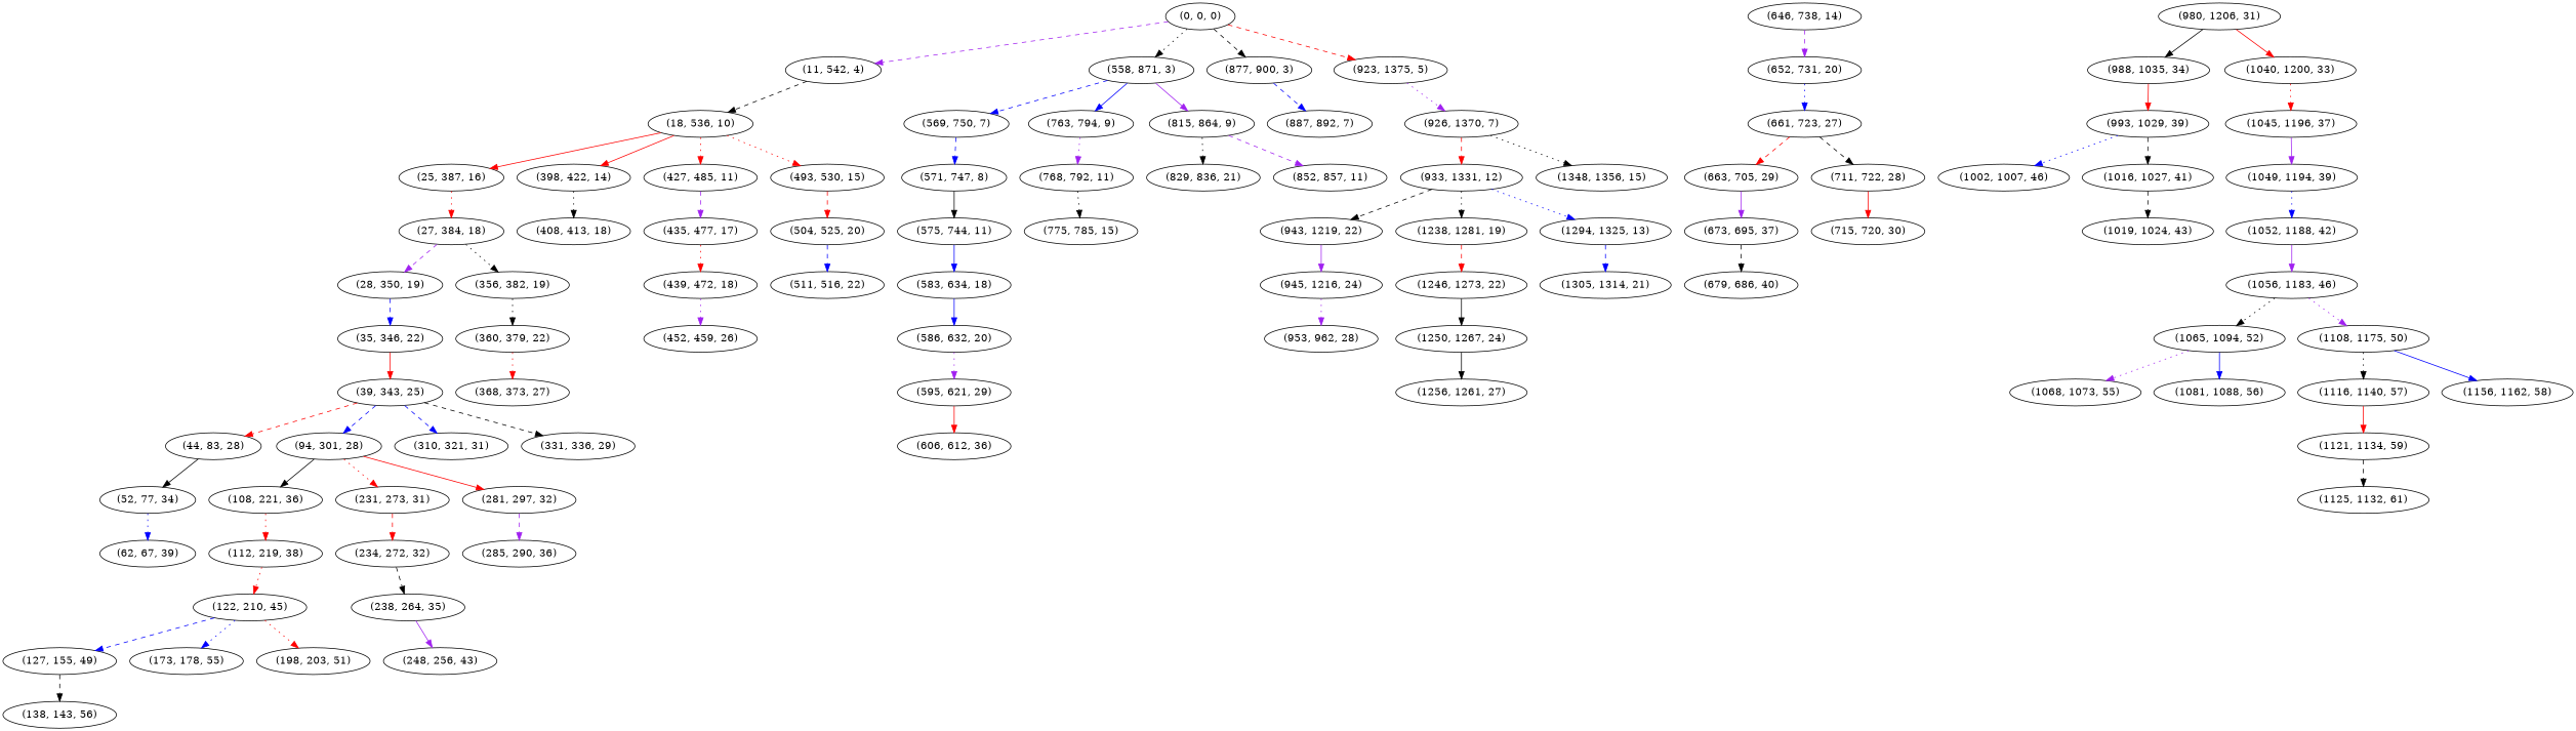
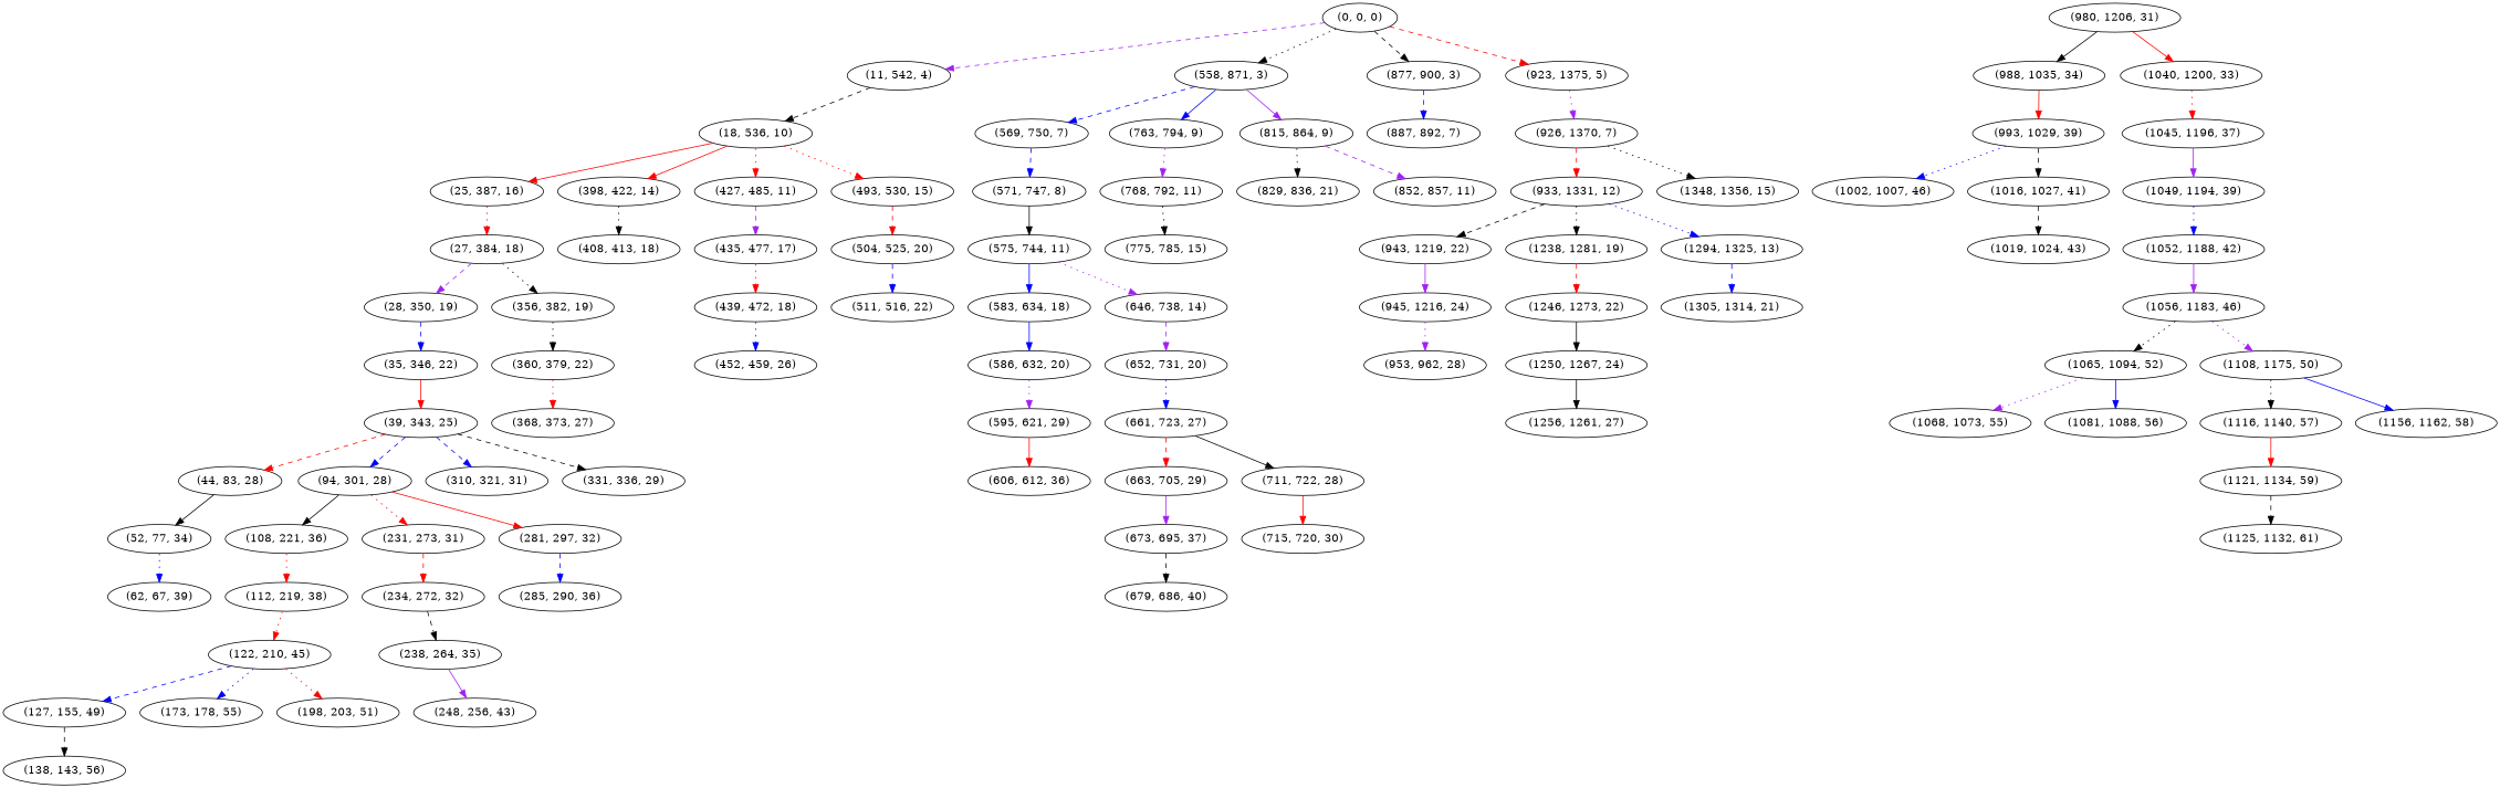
  digraph {
    edge [color=black style=dotted]
    "(0, 0, 0)"
    "(11, 542, 4)"
    "(558, 871, 3)"
    "(877, 900, 3)"
    "(923, 1375, 5)"
    "(18, 536, 10)"
    "(569, 750, 7)"
    "(763, 794, 9)"
    "(815, 864, 9)"
    "(887, 892, 7)"
    "(926, 1370, 7)"
    "(25, 387, 16)"
    "(398, 422, 14)"
    "(427, 485, 11)"
    "(493, 530, 15)"
    "(27, 384, 18)"
    "(408, 413, 18)"
    "(435, 477, 17)"
    "(504, 525, 20)"
    "(28, 350, 19)"
    "(356, 382, 19)"
    "(35, 346, 22)"
    "(360, 379, 22)"
    "(39, 343, 25)"
    "(44, 83, 28)"
    "(94, 301, 28)"
    "(310, 321, 31)"
    "(331, 336, 29)"
    "(52, 77, 34)"
    "(108, 221, 36)"
    "(231, 273, 31)"
    "(281, 297, 32)"
    "(62, 67, 39)"
    "(112, 219, 38)"
    "(234, 272, 32)"
    "(285, 290, 36)"
    "(122, 210, 45)"
    "(127, 155, 49)"
    "(173, 178, 55)"
    "(198, 203, 51)"
    "(138, 143, 56)"
    "(238, 264, 35)"
    "(248, 256, 43)"
    "(368, 373, 27)"
    "(439, 472, 18)"
    "(452, 459, 26)"
    "(511, 516, 22)"
    "(571, 747, 8)"
    "(768, 792, 11)"
    "(829, 836, 21)"
    "(852, 857, 11)"
    "(575, 744, 11)"
    "(583, 634, 18)"
    "(646, 738, 14)"
    "(586, 632, 20)"
    "(652, 731, 20)"
    "(595, 621, 29)"
    "(606, 612, 36)"
    "(661, 723, 27)"
    "(663, 705, 29)"
    "(711, 722, 28)"
    "(673, 695, 37)"
    "(715, 720, 30)"
    "(679, 686, 40)"
    "(775, 785, 15)"
    "(933, 1331, 12)"
    "(1348, 1356, 15)"
    "(943, 1219, 22)"
    "(1238, 1281, 19)"
    "(1294, 1325, 13)"
    "(945, 1216, 24)"
    "(1246, 1273, 22)"
    "(1305, 1314, 21)"
    "(953, 962, 28)"
    "(980, 1206, 31)"
    "(988, 1035, 34)"
    "(1040, 1200, 33)"
    "(993, 1029, 39)"
    "(1045, 1196, 37)"
    "(1002, 1007, 46)"
    "(1016, 1027, 41)"
    "(1019, 1024, 43)"
    "(1049, 1194, 39)"
    "(1052, 1188, 42)"
    "(1056, 1183, 46)"
    "(1065, 1094, 52)"
    "(1108, 1175, 50)"
    "(1068, 1073, 55)"
    "(1081, 1088, 56)"
    "(1116, 1140, 57)"
    "(1156, 1162, 58)"
    "(1121, 1134, 59)"
    "(1125, 1132, 61)"
    "(1250, 1267, 24)"
    "(1256, 1261, 27)"
    "(0, 0, 0)" -> "(11, 542, 4)" [color=purple style=dashed]
    "(0, 0, 0)" -> "(558, 871, 3)"
    "(0, 0, 0)" -> "(877, 900, 3)" [style=dashed]
    "(0, 0, 0)" -> "(923, 1375, 5)" [color=red style=dashed]
    "(11, 542, 4)" -> "(18, 536, 10)" [style=dashed]
    "(558, 871, 3)" -> "(569, 750, 7)" [color=blue style=dashed]
    "(558, 871, 3)" -> "(763, 794, 9)" [color=blue style=solid]
    "(558, 871, 3)" -> "(815, 864, 9)" [color=purple style=solid]
    "(877, 900, 3)" -> "(887, 892, 7)" [color=blue style=dashed]
    "(923, 1375, 5)" -> "(926, 1370, 7)" [color=purple]
    "(18, 536, 10)" -> "(25, 387, 16)" [color=red style=solid]
    "(18, 536, 10)" -> "(398, 422, 14)" [color=red style=solid]
    "(18, 536, 10)" -> "(427, 485, 11)" [color=red]
    "(18, 536, 10)" -> "(493, 530, 15)" [color=red]
    "(569, 750, 7)" -> "(571, 747, 8)" [color=blue style=dashed]
    "(763, 794, 9)" -> "(768, 792, 11)" [color=purple]
    "(815, 864, 9)" -> "(829, 836, 21)"
    "(815, 864, 9)" -> "(852, 857, 11)" [color=purple style=dashed]
    "(926, 1370, 7)" -> "(933, 1331, 12)" [color=red style=dashed]
    "(926, 1370, 7)" -> "(1348, 1356, 15)"
    "(25, 387, 16)" -> "(27, 384, 18)" [color=red]
    "(398, 422, 14)" -> "(408, 413, 18)"
    "(427, 485, 11)" -> "(435, 477, 17)" [color=purple style=dashed]
    "(493, 530, 15)" -> "(504, 525, 20)" [color=red style=dashed]
    "(27, 384, 18)" -> "(28, 350, 19)" [color=purple style=dashed]
    "(27, 384, 18)" -> "(356, 382, 19)"
    "(435, 477, 17)" -> "(439, 472, 18)" [color=red]
    "(504, 525, 20)" -> "(511, 516, 22)" [color=blue style=dashed]
    "(28, 350, 19)" -> "(35, 346, 22)" [color=blue style=dashed]
    "(356, 382, 19)" -> "(360, 379, 22)"
    "(35, 346, 22)" -> "(39, 343, 25)" [color=red style=solid]
    "(360, 379, 22)" -> "(368, 373, 27)" [color=red]
    "(39, 343, 25)" -> "(44, 83, 28)" [color=red style=dashed]
    "(39, 343, 25)" -> "(94, 301, 28)" [color=blue style=dashed]
    "(39, 343, 25)" -> "(310, 321, 31)" [color=blue style=dashed]
    "(39, 343, 25)" -> "(331, 336, 29)" [style=dashed]
    "(44, 83, 28)" -> "(52, 77, 34)" [style=solid]
    "(94, 301, 28)" -> "(108, 221, 36)" [style=solid]
    "(94, 301, 28)" -> "(231, 273, 31)" [color=red]
    "(94, 301, 28)" -> "(281, 297, 32)" [color=red style=solid]
    "(52, 77, 34)" -> "(62, 67, 39)" [color=blue]
    "(108, 221, 36)" -> "(112, 219, 38)" [color=red]
    "(231, 273, 31)" -> "(234, 272, 32)" [color=red style=dashed]
-   "(281, 297, 32)" -> "(285, 290, 36)" [color=purple style=dashed]
+   "(281, 297, 32)" -> "(285, 290, 36)" [color=blue style=dashed]
    "(112, 219, 38)" -> "(122, 210, 45)" [color=red]
    "(234, 272, 32)" -> "(238, 264, 35)" [style=dashed]
    "(122, 210, 45)" -> "(127, 155, 49)" [color=blue style=dashed]
    "(122, 210, 45)" -> "(173, 178, 55)" [color=blue]
    "(122, 210, 45)" -> "(198, 203, 51)" [color=red]
    "(127, 155, 49)" -> "(138, 143, 56)" [style=dashed]
    "(238, 264, 35)" -> "(248, 256, 43)" [color=purple style=solid]
-   "(439, 472, 18)" -> "(452, 459, 26)" [color=purple]
+   "(439, 472, 18)" -> "(452, 459, 26)" [color=blue]
    "(571, 747, 8)" -> "(575, 744, 11)" [style=solid]
    "(768, 792, 11)" -> "(775, 785, 15)"
    "(575, 744, 11)" -> "(583, 634, 18)" [color=blue style=solid]
+   "(575, 744, 11)" -> "(646, 738, 14)" [color=purple]
    "(583, 634, 18)" -> "(586, 632, 20)" [color=blue style=solid]
    "(646, 738, 14)" -> "(652, 731, 20)" [color=purple style=dashed]
    "(586, 632, 20)" -> "(595, 621, 29)" [color=purple]
    "(652, 731, 20)" -> "(661, 723, 27)" [color=blue]
    "(595, 621, 29)" -> "(606, 612, 36)" [color=red style=solid]
    "(661, 723, 27)" -> "(663, 705, 29)" [color=red style=dashed]
-   "(661, 723, 27)" -> "(711, 722, 28)" [style=dashed]
+   "(661, 723, 27)" -> "(711, 722, 28)" [style=solid]
    "(663, 705, 29)" -> "(673, 695, 37)" [color=purple style=solid]
    "(711, 722, 28)" -> "(715, 720, 30)" [color=red style=solid]
    "(673, 695, 37)" -> "(679, 686, 40)" [style=dashed]
    "(933, 1331, 12)" -> "(943, 1219, 22)" [style=dashed]
    "(933, 1331, 12)" -> "(1238, 1281, 19)"
    "(933, 1331, 12)" -> "(1294, 1325, 13)" [color=blue]
    "(943, 1219, 22)" -> "(945, 1216, 24)" [color=purple style=solid]
    "(1238, 1281, 19)" -> "(1246, 1273, 22)" [color=red style=dashed]
    "(1294, 1325, 13)" -> "(1305, 1314, 21)" [color=blue style=dashed]
    "(945, 1216, 24)" -> "(953, 962, 28)" [color=purple]
    "(1246, 1273, 22)" -> "(1250, 1267, 24)" [style=solid]
    "(980, 1206, 31)" -> "(988, 1035, 34)" [style=solid]
    "(980, 1206, 31)" -> "(1040, 1200, 33)" [color=red style=solid]
    "(988, 1035, 34)" -> "(993, 1029, 39)" [color=red style=solid]
    "(1040, 1200, 33)" -> "(1045, 1196, 37)" [color=red]
    "(993, 1029, 39)" -> "(1002, 1007, 46)" [color=blue]
    "(993, 1029, 39)" -> "(1016, 1027, 41)" [style=dashed]
    "(1045, 1196, 37)" -> "(1049, 1194, 39)" [color=purple style=solid]
    "(1016, 1027, 41)" -> "(1019, 1024, 43)" [style=dashed]
    "(1049, 1194, 39)" -> "(1052, 1188, 42)" [color=blue]
    "(1052, 1188, 42)" -> "(1056, 1183, 46)" [color=purple style=solid]
    "(1056, 1183, 46)" -> "(1065, 1094, 52)"
    "(1056, 1183, 46)" -> "(1108, 1175, 50)" [color=purple]
    "(1065, 1094, 52)" -> "(1068, 1073, 55)" [color=purple]
    "(1065, 1094, 52)" -> "(1081, 1088, 56)" [color=blue style=solid]
    "(1108, 1175, 50)" -> "(1116, 1140, 57)"
    "(1108, 1175, 50)" -> "(1156, 1162, 58)" [color=blue style=solid]
    "(1116, 1140, 57)" -> "(1121, 1134, 59)" [color=red style=solid]
    "(1121, 1134, 59)" -> "(1125, 1132, 61)" [style=dashed]
    "(1250, 1267, 24)" -> "(1256, 1261, 27)" [style=solid]
  }
